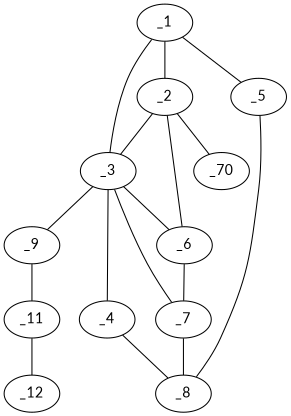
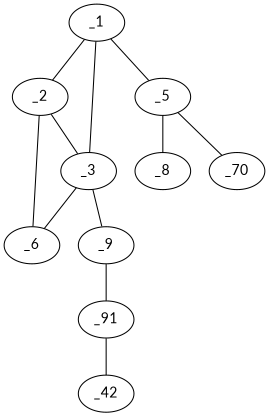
  graph {
    fontname=Lato
    node [charge=0 chem=1 fontname=Lato symbol="C  " x=2.6 y=0.067]
    edge [fontname=Lato valence=1]
    _1 [y=-0.933]
    _2
    _5 [x=3 y=-0.533]
    _3 [x=3.6]
    _6 [x=3 y=0.467]
-   _4 [x=3.6 y=-0.933]
    _8 [x=4 y=-0.533]
    n8 [chem=21 label=_70 symbol="I  " x=2 y=-0.533]
-   _7 [x=4 y=0.467]
    _9 [x=4.6]
-   _11 [chem=2 symbol="O  " x=5.1 y=0.933]
-   _12 [chem=2 symbol="O  " x=5.1 y=-0.799]
+   _11 [chem=2 symbol="O  " x=5.1 y=0.933 label=_91]
+   _12 [chem=2 symbol="O  " x=5.1 y=-0.799 label=_42]
    _1 -- _2
    _1 -- _5
    _1 -- _3
    _2 -- _3
    _2 -- _6
    _5 -- _8
-   _2 -- n8
+   _5 -- n8
    _3 -- _6
-   _3 -- _4
-   _3 -- _7
    _3 -- _9
-   _6 -- _7
-   _4 -- _8
-   _7 -- _8
    _9 -- _11 [valence=2]
    _11 -- _12
  }
